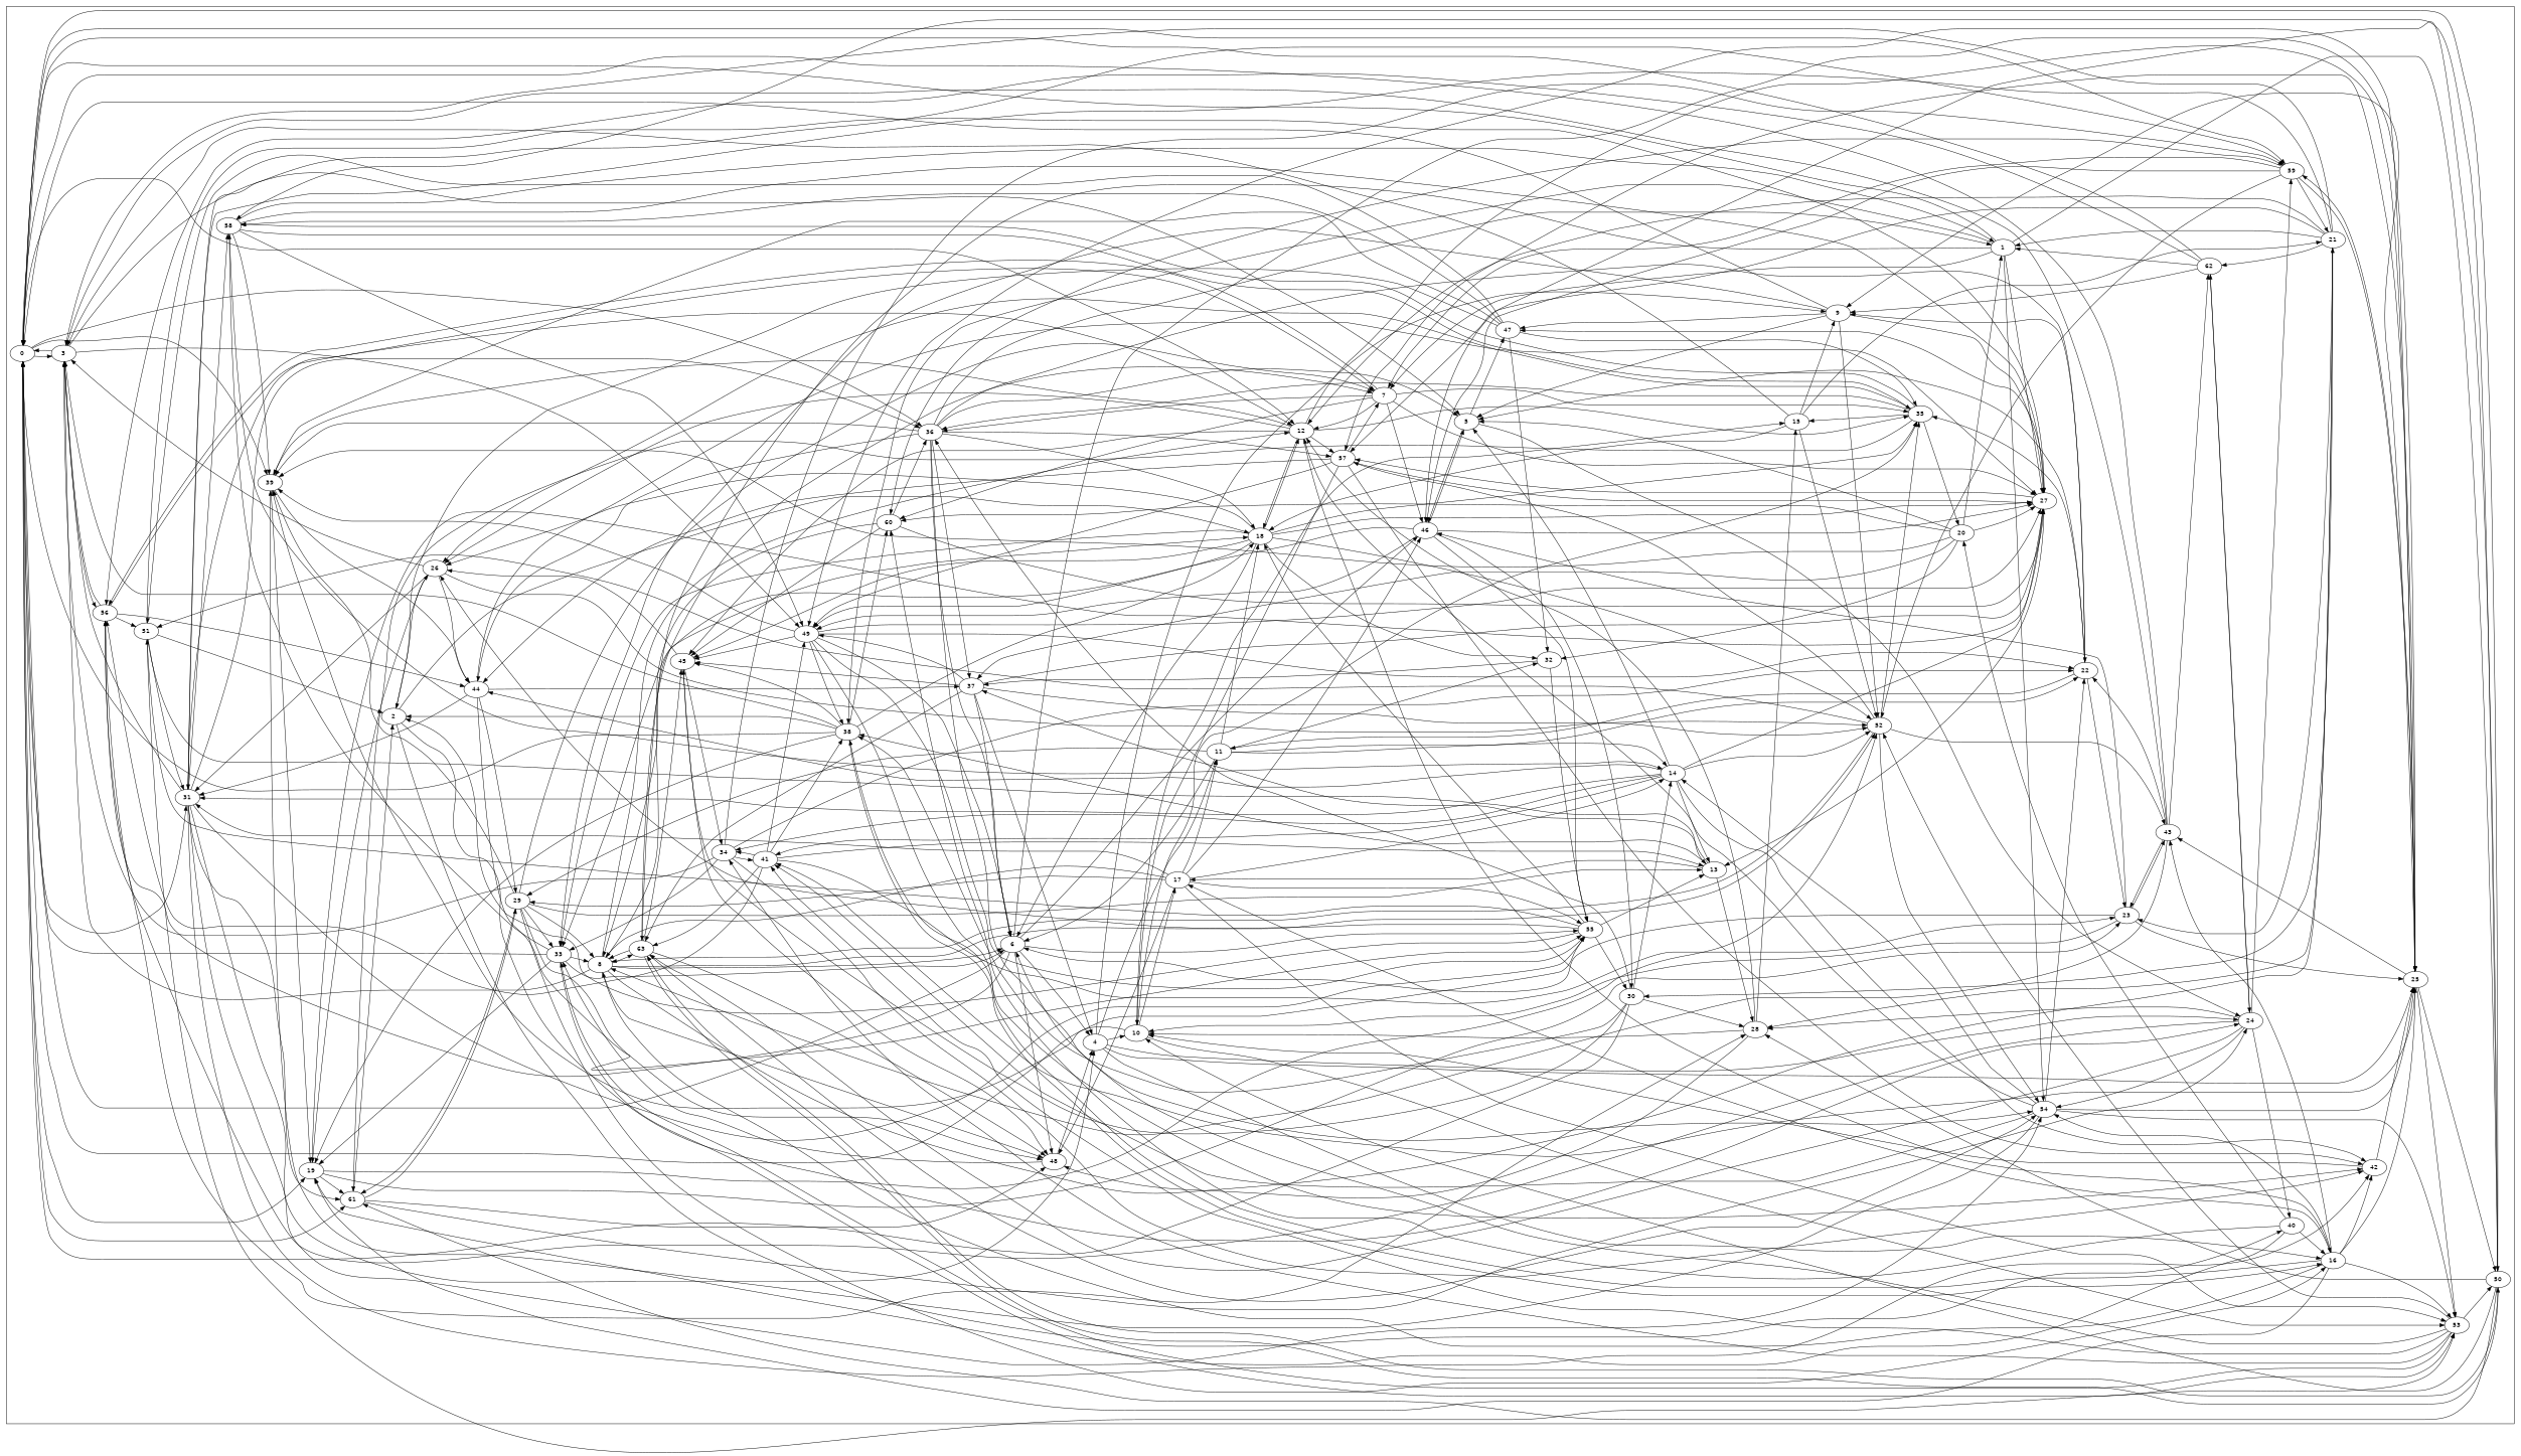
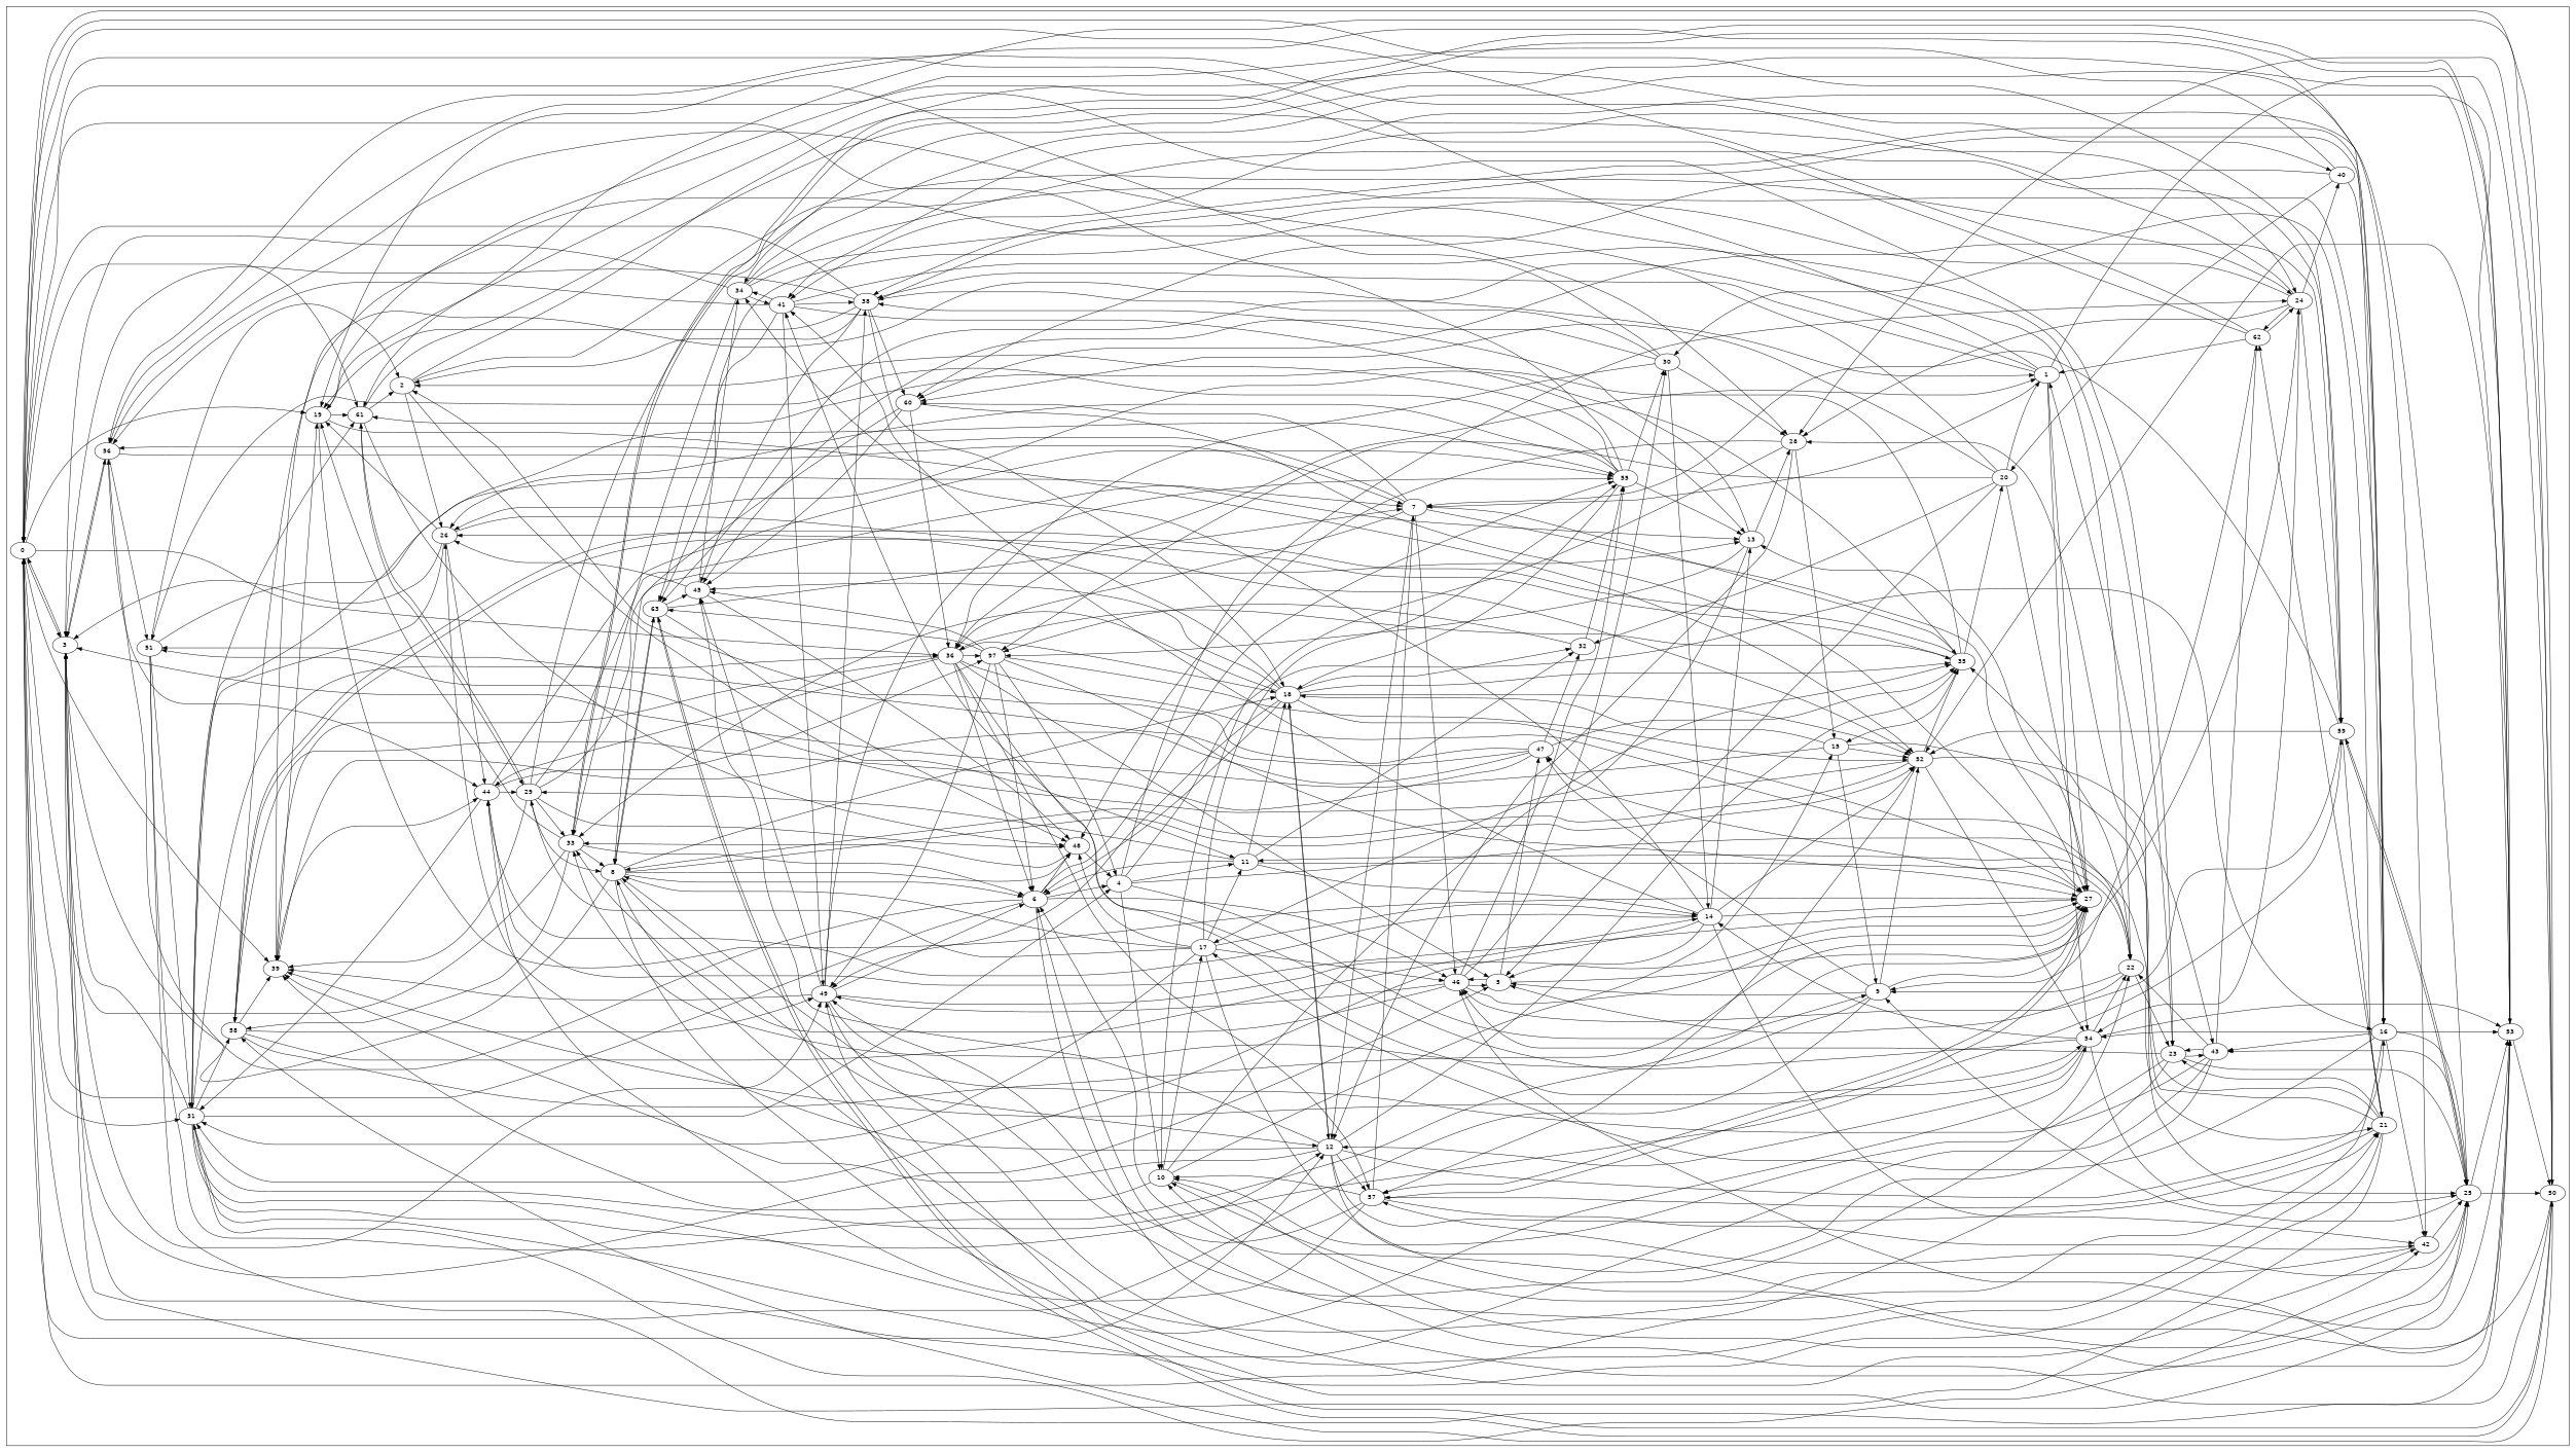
  digraph {
    fontname="DejaVu Sans"
    rankdir=LR
    node [fontname="DejaVu Sans"]
    edge [fontname="DejaVu Sans"]
    0
    3
    12
    19
    31
    36
    39
    59
    61
    5
    49
    56
    26
    10
    16
    25
    35
    18
    21
    45
    57
    27
    52
    23
    54
    4
    55
    42
    58
    1
    6
    22
-   37
+   37 [label=97]
    44
    7
    46
    60
    2
    24
    48
    29
    38
    50
    63
    47
    13
    28
    53
    14
    41
    8
    11
    40
    32
    62
    20
    51
    9
    33
    15
    17
    43
    30
    34
    subgraph cluster_1 {
      0
      3
      12
      19
      31
      36
      39
      59
      61
      5
      49
      56
      26
      10
      16
      25
      35
      18
      21
      45
      57
      27
      52
      23
      54
      4
      55
      42
      58
      1
      6
      22
      37
      44
      7
      46
      60
      2
      24
      48
      29
      38
      50
      63
      47
      13
      28
      53
      14
      41
      8
      11
      40
      32
      62
      20
      51
      9
      33
      15
      17
      43
      30
      34
    }
    0 -> 3
    0 -> 12
    0 -> 19
    0 -> 31
    0 -> 36
    0 -> 39
    0 -> 59
    0 -> 61
    3 -> 0
    3 -> 5
    3 -> 49
    3 -> 56
    12 -> 39
    12 -> 26
    12 -> 16
    12 -> 25
    12 -> 35
    12 -> 18
-   21 -> 12
+   12 -> 21
    12 -> 45
    12 -> 57
    19 -> 61
    19 -> 27
    19 -> 52
    19 -> 23
    31 -> 3
    31 -> 12
    31 -> 36
    31 -> 59
    31 -> 61
    31 -> 54
    31 -> 4
    31 -> 55
    31 -> 42
    31 -> 58
    36 -> 39
    36 -> 5
    36 -> 18
    36 -> 57
    36 -> 54
    36 -> 1
    36 -> 6
    36 -> 22
    36 -> 37
    36 -> 44
    39 -> 19
    39 -> 44
    59 -> 25
    59 -> 21
    59 -> 52
    59 -> 7
    59 -> 46
    59 -> 60
    61 -> 2
    61 -> 24
    61 -> 48
    61 -> 29
    5 -> 46
    5 -> 24
    5 -> 47
    49 -> 39
    49 -> 45
    49 -> 27
    49 -> 55
    49 -> 42
    49 -> 6
    49 -> 22
    49 -> 38
    56 -> 3
    56 -> 44
    56 -> 7
    56 -> 28
    56 -> 51
    26 -> 3
    26 -> 19
    26 -> 31
    26 -> 52
    26 -> 44
    10 -> 39
    10 -> 35
    10 -> 53
    10 -> 15
    10 -> 17
    16 -> 19
    16 -> 25
    16 -> 54
    16 -> 42
    16 -> 38
    16 -> 53
    16 -> 8
    16 -> 17
    16 -> 43
    25 -> 59
    25 -> 49
    25 -> 57
    25 -> 50
    25 -> 53
    25 -> 41
    25 -> 9
    25 -> 43
    35 -> 36
    35 -> 61
    35 -> 26
    35 -> 58
    35 -> 20
    35 -> 15
    18 -> 12
    18 -> 49
    18 -> 26
    18 -> 35
    18 -> 45
    18 -> 27
    18 -> 52
    18 -> 6
    18 -> 32
    18 -> 33
    21 -> 3
    21 -> 31
    21 -> 57
    21 -> 23
    21 -> 1
    21 -> 28
    21 -> 62
    21 -> 30
    45 -> 26
    45 -> 48
    45 -> 34
    57 -> 49
    57 -> 10
    57 -> 27
    57 -> 42
    57 -> 44
    57 -> 7
    27 -> 57
    27 -> 47
    27 -> 13
    52 -> 35
    52 -> 57
    52 -> 54
    52 -> 8
    52 -> 51
    52 -> 43
    23 -> 10
    23 -> 25
    23 -> 6
    23 -> 46
    23 -> 43
    54 -> 12
    54 -> 39
    54 -> 25
    54 -> 22
    54 -> 53
    54 -> 14
    54 -> 41
    4 -> 10
    4 -> 16
    4 -> 25
    4 -> 24
    4 -> 11
    4 -> 9
    55 -> 0
    55 -> 26
    55 -> 18
    55 -> 2
    55 -> 13
    55 -> 51
    55 -> 30
    42 -> 10
    42 -> 25
    58 -> 39
    58 -> 49
    58 -> 35
    58 -> 27
    58 -> 1
    58 -> 14
    1 -> 0
    1 -> 27
    1 -> 54
    1 -> 7
    1 -> 38
    1 -> 50
    1 -> 63
    6 -> 0
    6 -> 56
    6 -> 25
    6 -> 4
    6 -> 55
    6 -> 46
    6 -> 48
    22 -> 5
    22 -> 35
    22 -> 23
    22 -> 11
    22 -> 9
    37 -> 49
    37 -> 45
    37 -> 27
    37 -> 52
    37 -> 4
    37 -> 6
    37 -> 63
    44 -> 31
    44 -> 27
    44 -> 55
    44 -> 37
    44 -> 29
    7 -> 12
    7 -> 36
    7 -> 56
    7 -> 35
    7 -> 27
    7 -> 46
    7 -> 60
    46 -> 5
    46 -> 49
    46 -> 27
    46 -> 55
    46 -> 33
    46 -> 30
    60 -> 36
    60 -> 45
    60 -> 27
    60 -> 8
    2 -> 26
    2 -> 24
-   2 -> 18
+   2 -> 11
    2 -> 40
    24 -> 59
    24 -> 56
    24 -> 54
    24 -> 63
    24 -> 28
    24 -> 40
    24 -> 62
    48 -> 4
    48 -> 33
    29 -> 39
    29 -> 61
    29 -> 16
    29 -> 7
    29 -> 48
    29 -> 13
    29 -> 8
    29 -> 33
    38 -> 0
    38 -> 3
    38 -> 19
    38 -> 16
    38 -> 18
    38 -> 45
    38 -> 60
    38 -> 2
    50 -> 0
    50 -> 61
    50 -> 10
    50 -> 58
    50 -> 46
    50 -> 63
    50 -> 28
    63 -> 45
-   63 -> 54
    63 -> 7
    63 -> 48
    63 -> 50
    63 -> 8
    47 -> 39
    47 -> 35
    47 -> 58
    47 -> 2
    47 -> 32
    47 -> 51
    13 -> 37
    13 -> 38
    13 -> 28
    13 -> 17
    28 -> 12
    28 -> 10
    28 -> 48
    28 -> 15
    53 -> 52
    53 -> 6
    53 -> 50
    53 -> 41
    53 -> 33
    53 -> 34
    14 -> 31
    14 -> 5
    14 -> 27
    14 -> 52
    14 -> 42
    14 -> 44
    14 -> 13
    14 -> 41
    14 -> 34
    41 -> 49
    41 -> 56
    41 -> 23
    41 -> 38
    41 -> 63
    41 -> 13
    41 -> 34
    8 -> 3
    8 -> 12
    8 -> 18
    8 -> 21
    8 -> 52
    8 -> 6
    8 -> 48
    8 -> 63
    11 -> 18
    11 -> 6
    11 -> 22
    11 -> 29
    11 -> 14
    11 -> 32
    40 -> 19
    40 -> 16
    40 -> 60
    40 -> 20
    32 -> 55
    32 -> 37
    62 -> 0
    62 -> 56
    62 -> 1
    62 -> 24
    62 -> 9
    20 -> 39
    20 -> 5
    20 -> 27
    20 -> 1
    20 -> 37
    20 -> 60
    20 -> 32
    51 -> 31
    51 -> 27
    51 -> 2
    51 -> 13
    51 -> 53
    9 -> 0
    9 -> 5
    9 -> 27
    9 -> 52
    9 -> 47
    9 -> 33
    33 -> 0
    33 -> 19
    33 -> 58
    33 -> 6
    33 -> 53
    33 -> 8
    15 -> 3
    15 -> 18
    15 -> 21
    15 -> 52
    15 -> 9
    17 -> 31
    17 -> 55
    17 -> 46
    17 -> 48
    17 -> 29
    17 -> 53
    17 -> 14
    17 -> 8
    17 -> 11
    43 -> 0
    43 -> 3
    43 -> 23
    43 -> 22
    43 -> 8
    43 -> 62
    30 -> 0
    30 -> 36
    30 -> 45
    30 -> 38
    30 -> 28
    30 -> 14
    34 -> 3
    34 -> 59
    34 -> 42
    34 -> 22
    34 -> 41
    34 -> 33
  }
